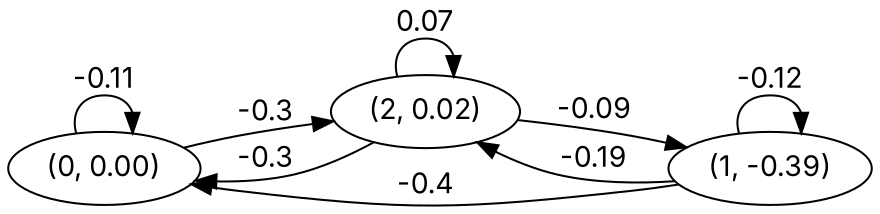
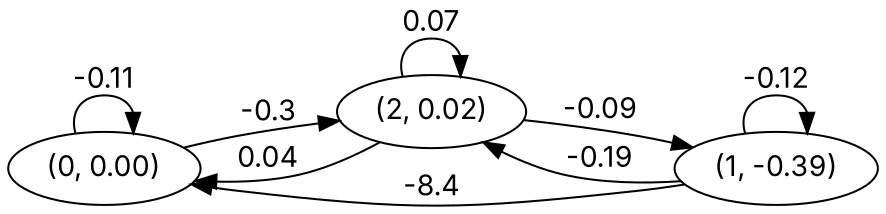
  digraph {
    fontname=Inter
    rankdir=LR
    node [fontname=Inter]
    edge [fontname=Inter]
    n1 [label="(0, 0.00)"]
    n2 [label="(2, 0.02)"]
    n3 [label="(1, -0.39)"]
    n1 -> n1 [label=-0.11]
    n1 -> n2 [label=-0.3]
-   n2 -> n1 [label=-0.3]
+   n2 -> n1 [label=0.04]
    n2 -> n2 [label=0.07]
    n2 -> n3 [label=-0.09]
-   n3 -> n1 [label=-0.4]
+   n3 -> n1 [label=-8.4]
    n3 -> n2 [label=-0.19]
    n3 -> n3 [label=-0.12]
  }
